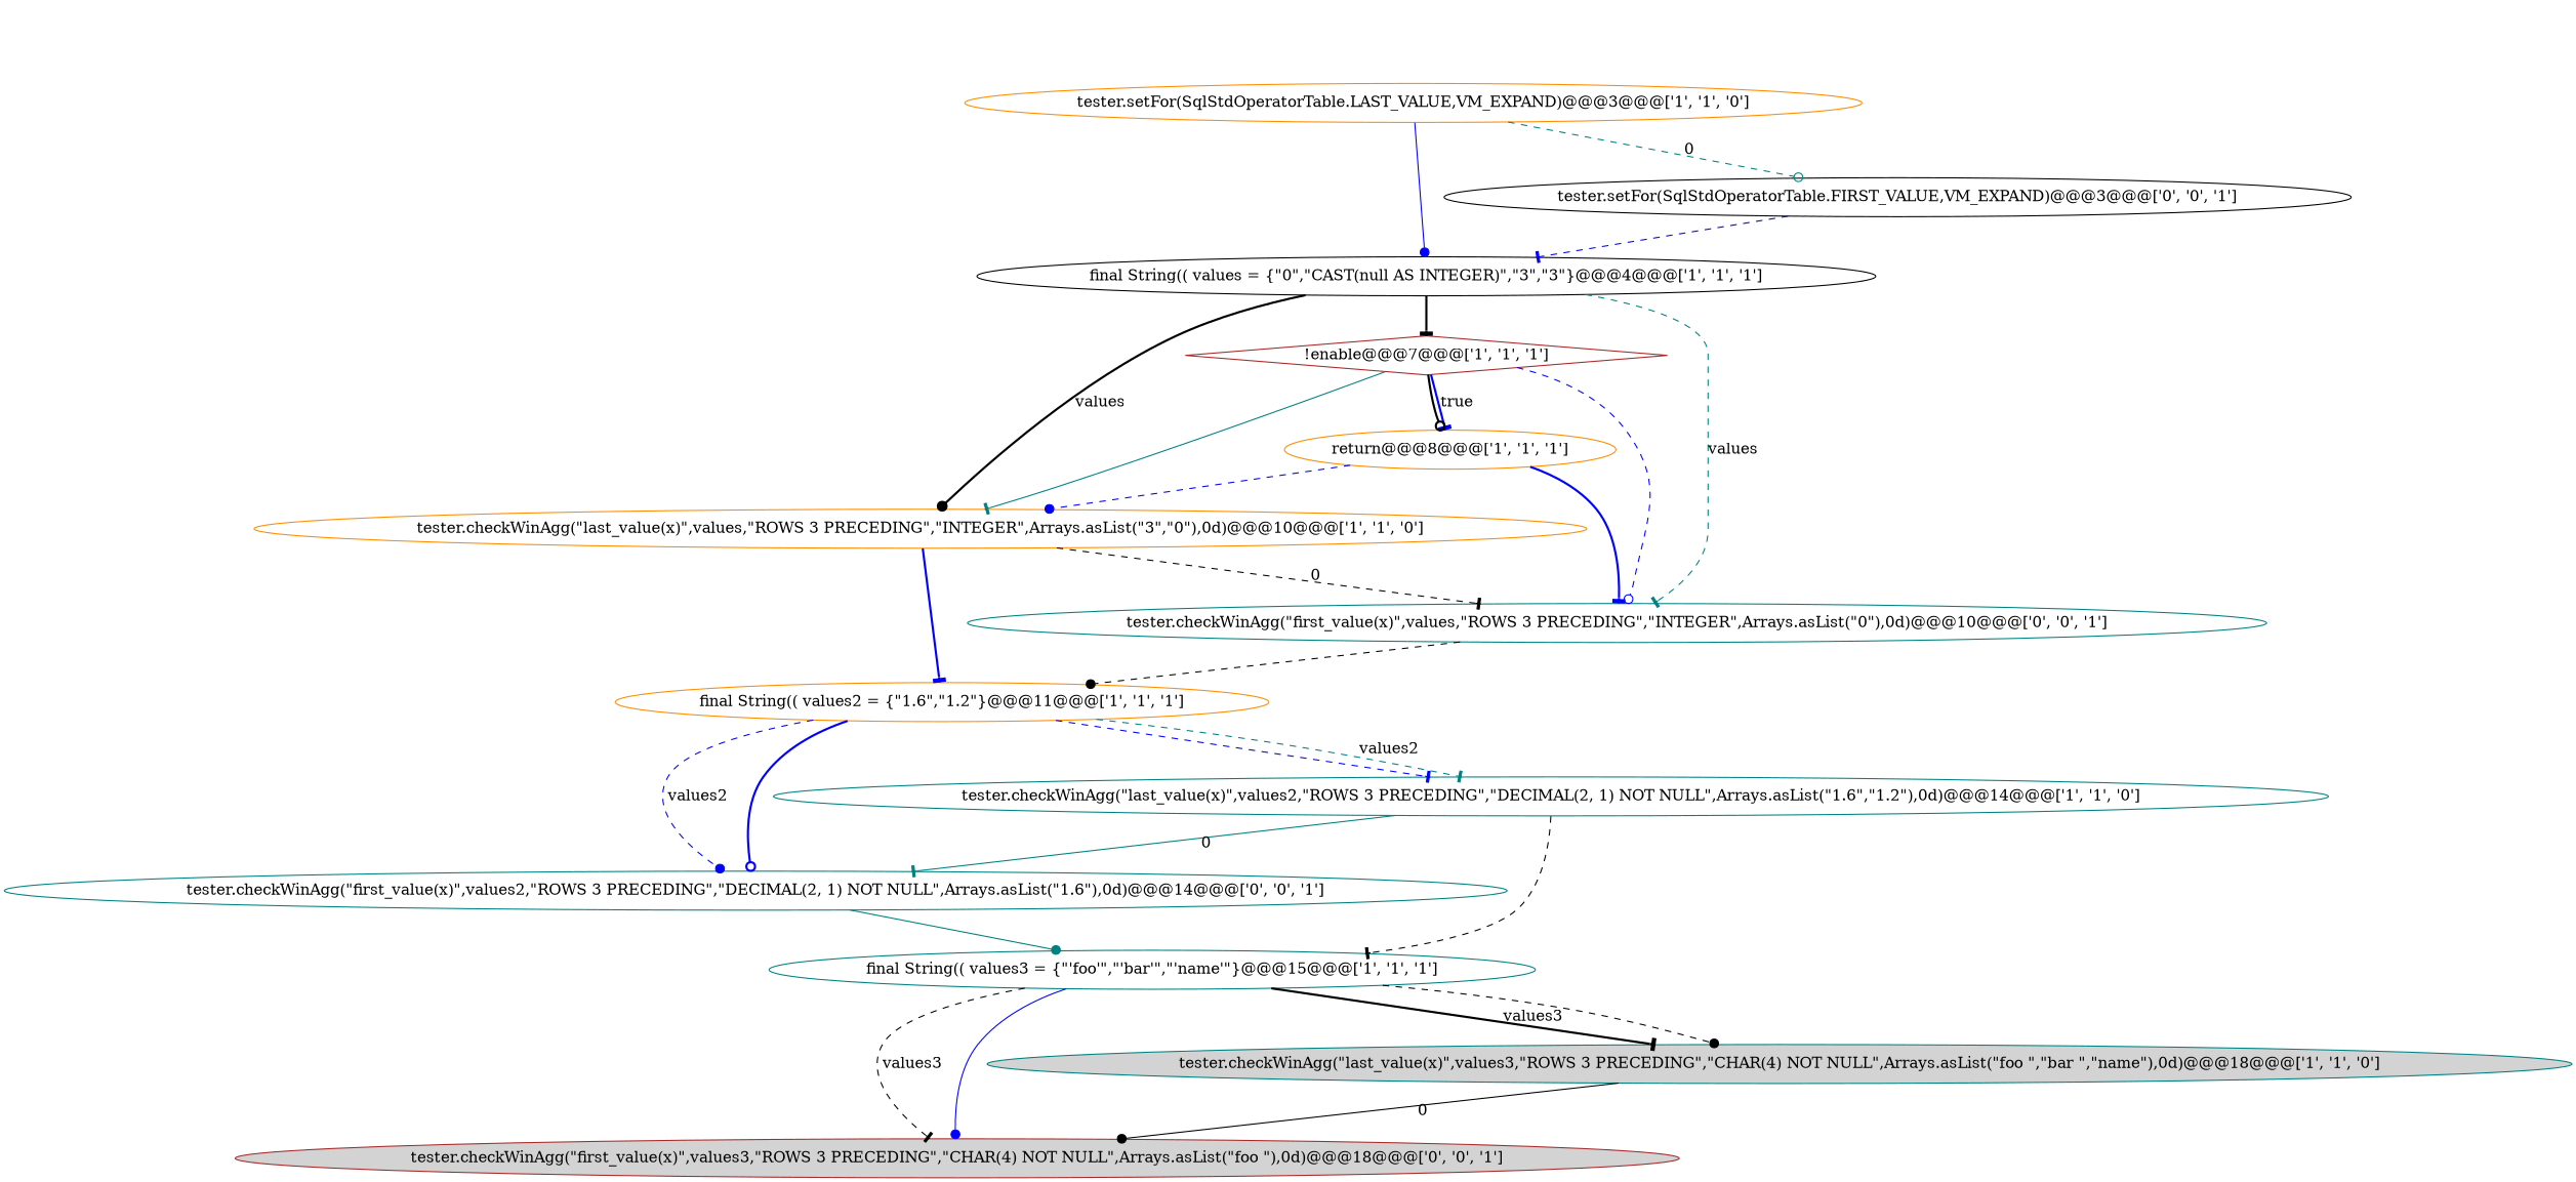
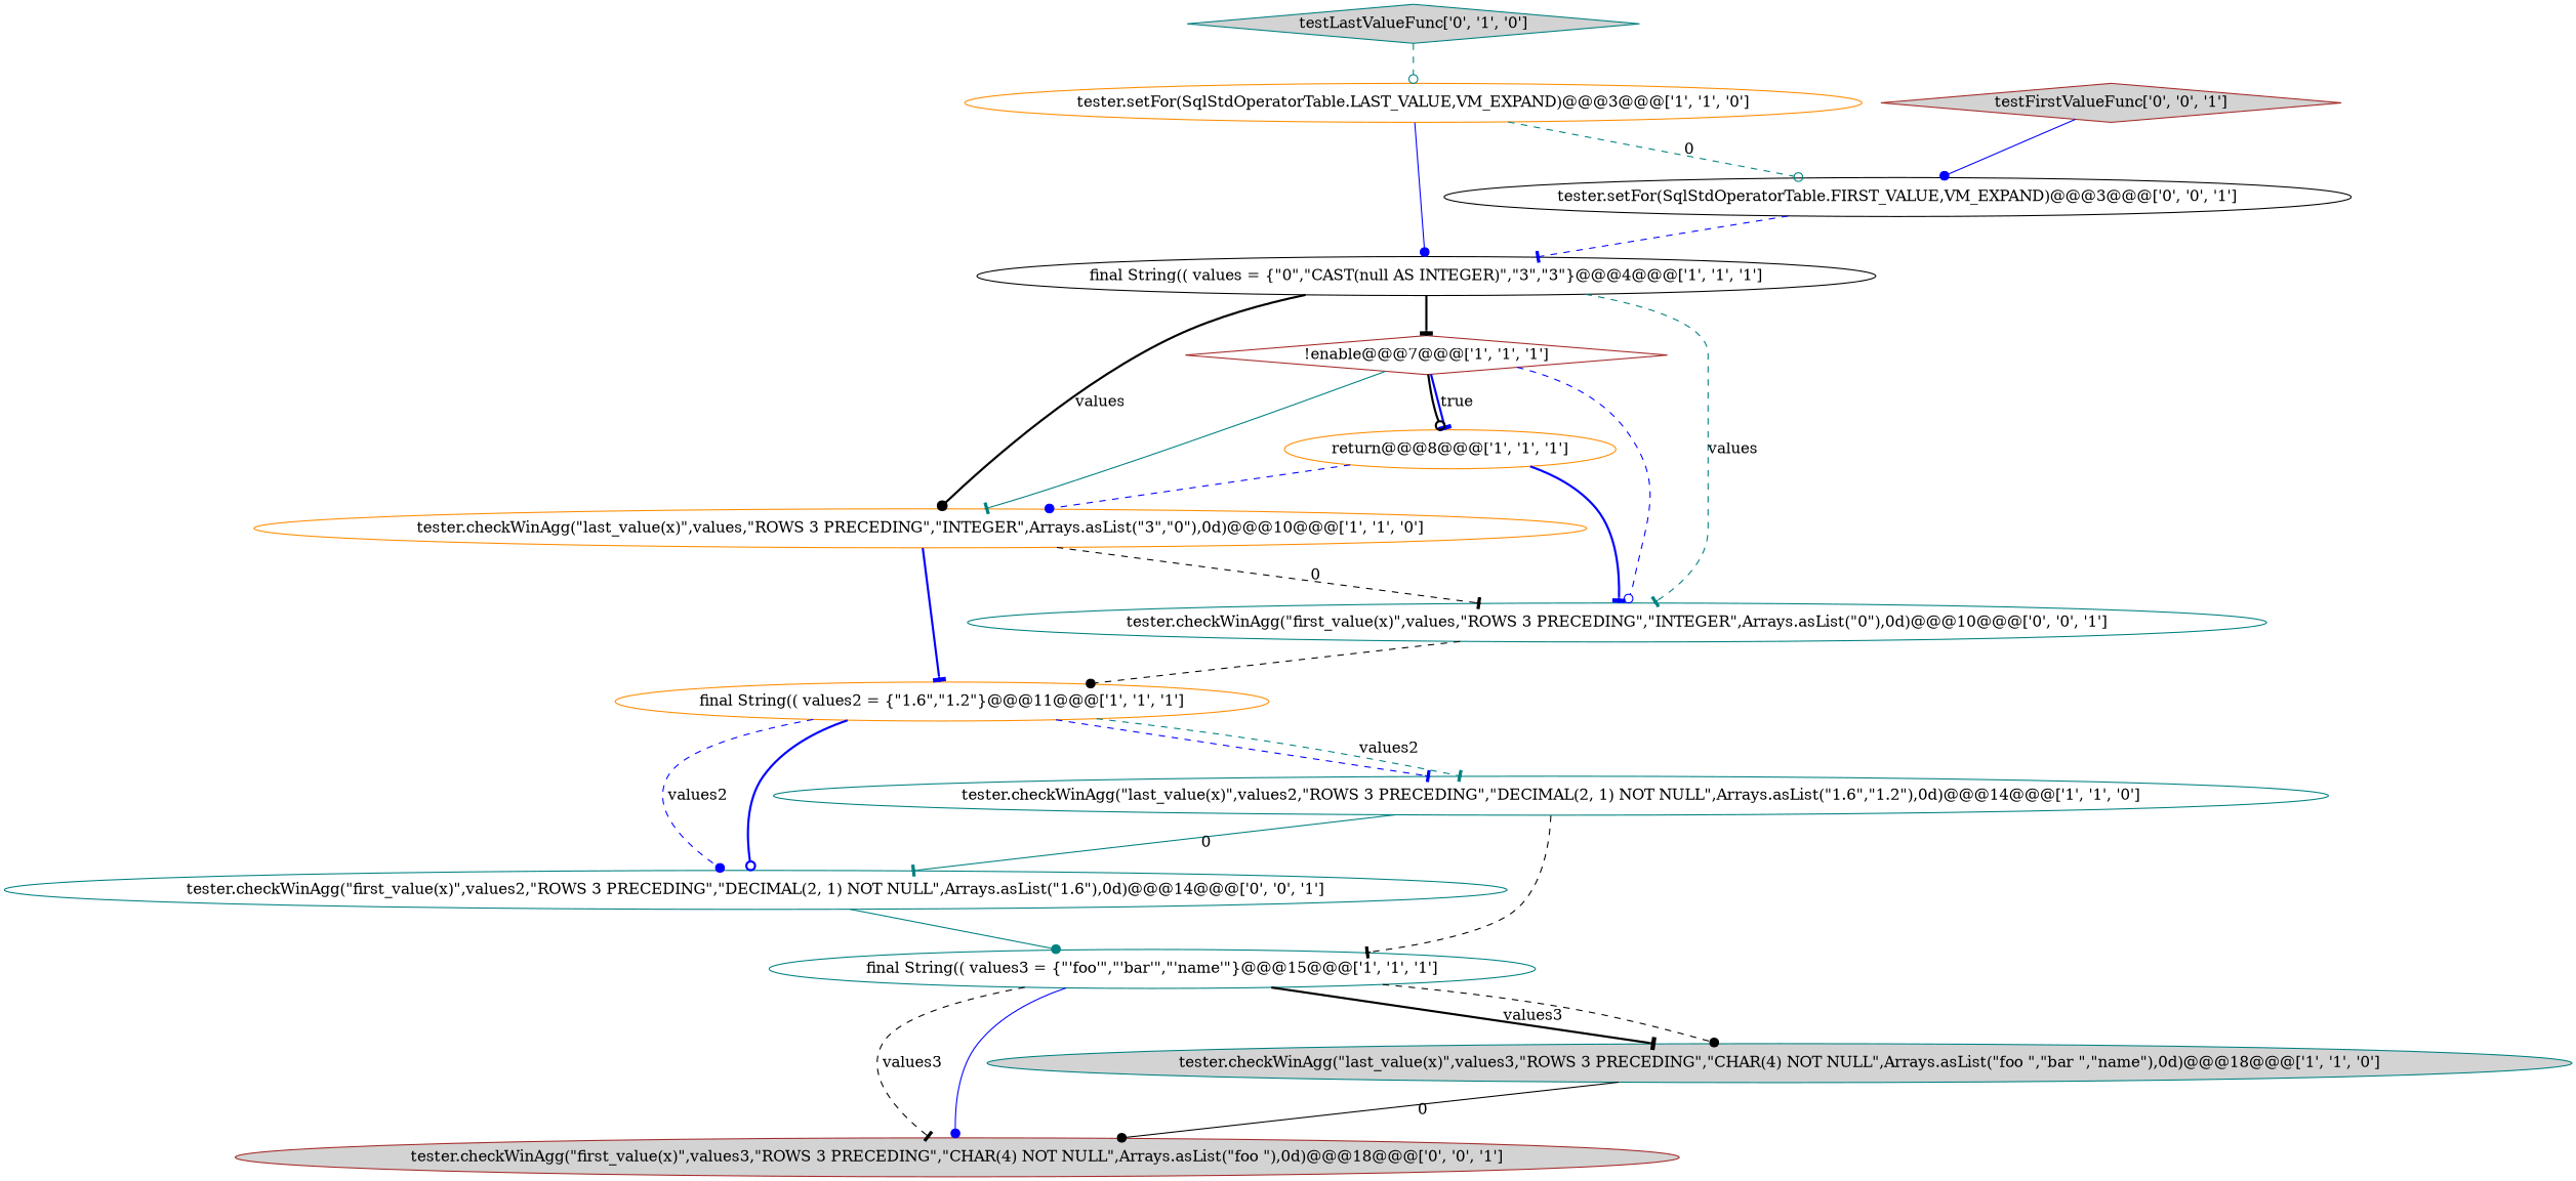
  digraph {
    node [color=teal fillcolor=white shape=ellipse style=filled]
    edge [arrowhead=tee color=blue style=dashed]
    n1 [label="tester.checkWinAgg(\"first_value(x)\",values2,\"ROWS 3 PRECEDING\",\"DECIMAL(2, 1) NOT NULL\",Arrays.asList(\"1.6\"),0d)@@@14@@@['0', '0', '1']"]
    n2 [label="final String(( values3 = {\"'foo'\",\"'bar'\",\"'name'\"}@@@15@@@['1', '1', '1']"]
    n3 [color=brown fillcolor=lightgray label="tester.checkWinAgg(\"first_value(x)\",values3,\"ROWS 3 PRECEDING\",\"CHAR(4) NOT NULL\",Arrays.asList(\"foo \"),0d)@@@18@@@['0', '0', '1']"]
    n4 [fillcolor=lightgray label="tester.checkWinAgg(\"last_value(x)\",values3,\"ROWS 3 PRECEDING\",\"CHAR(4) NOT NULL\",Arrays.asList(\"foo \",\"bar \",\"name\"),0d)@@@18@@@['1', '1', '0']"]
    n5 [color=darkorange label="tester.checkWinAgg(\"last_value(x)\",values,\"ROWS 3 PRECEDING\",\"INTEGER\",Arrays.asList(\"3\",\"0\"),0d)@@@10@@@['1', '1', '0']"]
    n6 [label="tester.checkWinAgg(\"first_value(x)\",values,\"ROWS 3 PRECEDING\",\"INTEGER\",Arrays.asList(\"0\"),0d)@@@10@@@['0', '0', '1']"]
    n7 [color=darkorange label="final String(( values2 = {\"1.6\",\"1.2\"}@@@11@@@['1', '1', '1']"]
    n8 [label="tester.checkWinAgg(\"last_value(x)\",values2,\"ROWS 3 PRECEDING\",\"DECIMAL(2, 1) NOT NULL\",Arrays.asList(\"1.6\",\"1.2\"),0d)@@@14@@@['1', '1', '0']"]
    n9 [color=darkorange label="tester.setFor(SqlStdOperatorTable.LAST_VALUE,VM_EXPAND)@@@3@@@['1', '1', '0']"]
    n10 [color=black label="final String(( values = {\"0\",\"CAST(null AS INTEGER)\",\"3\",\"3\"}@@@4@@@['1', '1', '1']"]
    n11 [color=black label="tester.setFor(SqlStdOperatorTable.FIRST_VALUE,VM_EXPAND)@@@3@@@['0', '0', '1']"]
    n12 [color=brown label="!enable@@@7@@@['1', '1', '1']" shape=diamond]
+   n13 [color=brown fillcolor=lightgray label="testFirstValueFunc['0', '0', '1']" shape=diamond]
    n14 [color=darkorange label="return@@@8@@@['1', '1', '1']"]
+   n15 [fillcolor=lightgray label="testLastValueFunc['0', '1', '0']" shape=diamond]
    n1 -> n2 [arrowhead=dot color=teal style=solid]
    n2 -> n3 [color=black label=values3]
    n2 -> n3 [arrowhead=dot style=solid]
    n2 -> n4 [color=black label=values3 style=bold]
    n2 -> n4 [arrowhead=dot color=black]
    n4 -> n3 [arrowhead=dot color=black label=0 style=solid]
    n5 -> n6 [color=black label=0]
    n5 -> n7 [style=bold]
    n6 -> n7 [arrowhead=dot color=black]
    n7 -> n1 [arrowhead=dot label=values2]
    n7 -> n1 [arrowhead=odot style=bold]
    n7 -> n8
    n7 -> n8 [color=teal label=values2]
    n8 -> n1 [color=teal label=0 style=solid]
    n8 -> n2 [color=black]
    n9 -> n10 [arrowhead=dot style=solid]
    n9 -> n11 [arrowhead=odot color=teal label=0]
    n10 -> n5 [arrowhead=dot color=black label=values style=bold]
    n10 -> n6 [color=teal label=values]
    n10 -> n12 [color=black style=bold]
    n11 -> n10
    n12 -> n5 [color=teal style=solid]
    n12 -> n6 [arrowhead=odot]
    n12 -> n14 [label=true style=bold]
    n12 -> n14 [arrowhead=odot color=black style=bold]
+   n13 -> n11 [arrowhead=dot style=solid]
    n14 -> n5 [arrowhead=dot]
    n14 -> n6 [style=bold]
+   n15 -> n9 [arrowhead=odot color=teal]
  }
